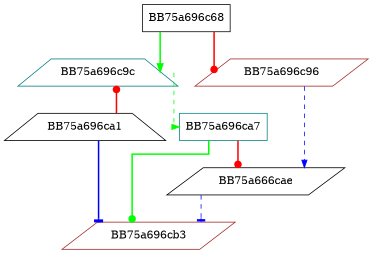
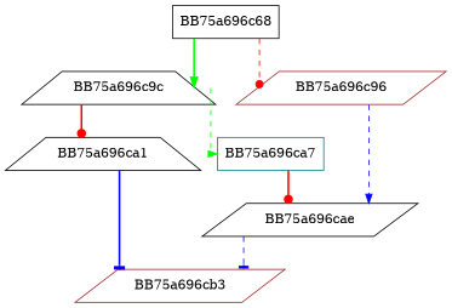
  digraph {
    splines=ortho
    node [color=black shape=parallelogram]
    edge [arrowhead=dot color=green style=bold]
    BB75a696c68 [shape=box]
-   BB75a696c9c [color=teal shape=trapezium]
+   BB75a696c9c [shape=trapezium]
    BB75a696c96 [color=brown]
    BB75a696ca7 [color=teal shape=box]
    BB75a696ca1 [shape=trapezium]
-   BB75a696cae [label=BB75a666cae]
+   BB75a696cae
    BB75a696cb3 [color=brown]
    BB75a696c68 -> BB75a696c9c [arrowhead=normal]
-   BB75a696c68 -> BB75a696c96 [color=red]
+   BB75a696c68 -> BB75a696c96 [color=red style=dashed]
    BB75a696c9c -> BB75a696ca7 [arrowhead=normal style=dashed]
-   BB75a696ca1 -> BB75a696c9c [color=red]
+   BB75a696c9c -> BB75a696ca1 [color=red]
    BB75a696c96 -> BB75a696cae [arrowhead=normal color=blue style=dashed]
    BB75a696ca7 -> BB75a696cae [color=red]
-   BB75a696ca7 -> BB75a696cb3
    BB75a696ca1 -> BB75a696cb3 [arrowhead=tee color=blue]
    BB75a696cae -> BB75a696cb3 [arrowhead=tee color=blue style=dashed]
  }
